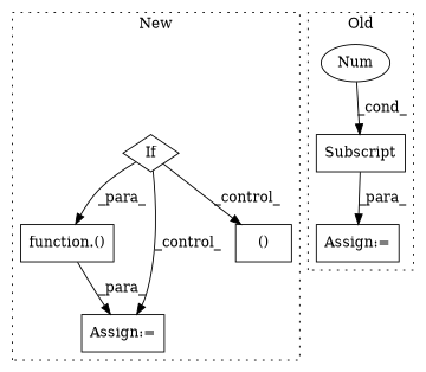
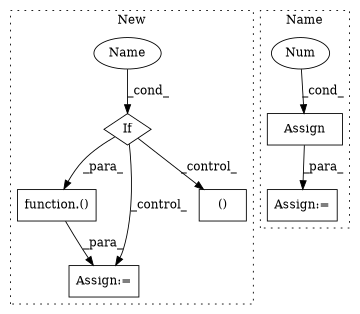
  digraph {
    fontname="DejaVu Serif"
    node [a=68 fontname="DejaVu Serif" l=3 shape=box]
    edge [fontname="DejaVu Serif"]
    n1 [a=75 l="11,1" label="function.()" s="9672,9686"]
    n2 [l=33 label="Assign:=" s=9639]
    n3 [a=96 label=If s=9606 shape=diamond]
    n4 [a=54 label="()" s=9666]
-   n6 [a=63 l="6,0" label=Subscript s="9708,0"]
+   n5 [a=87 l=19 label=Name s=9609 shape=ellipse]
+   n6 [a=63 l="6,0" label=Assign s="9708,0"]
    n7 [a=76 l=1 label=Num s=9712 shape=ellipse]
    n8 [label="Assign:=" s=9705]
    subgraph cluster_1 {
      label=New
      style=dotted
      n1
      n2
      n3
      n4
+     n5
    }
    subgraph cluster_2 {
-     label=Old
+     label=Name
      style=dotted
      n6
      n7
      n8
    }
    n1 -> n2 [label=_para_]
    n3 -> n1 [label=_para_]
    n3 -> n2 [label=_control_]
    n3 -> n4 [label=_control_]
+   n5 -> n3 [label=_cond_]
    n6 -> n8 [label=_para_]
    n7 -> n6 [label=_cond_]
  }
